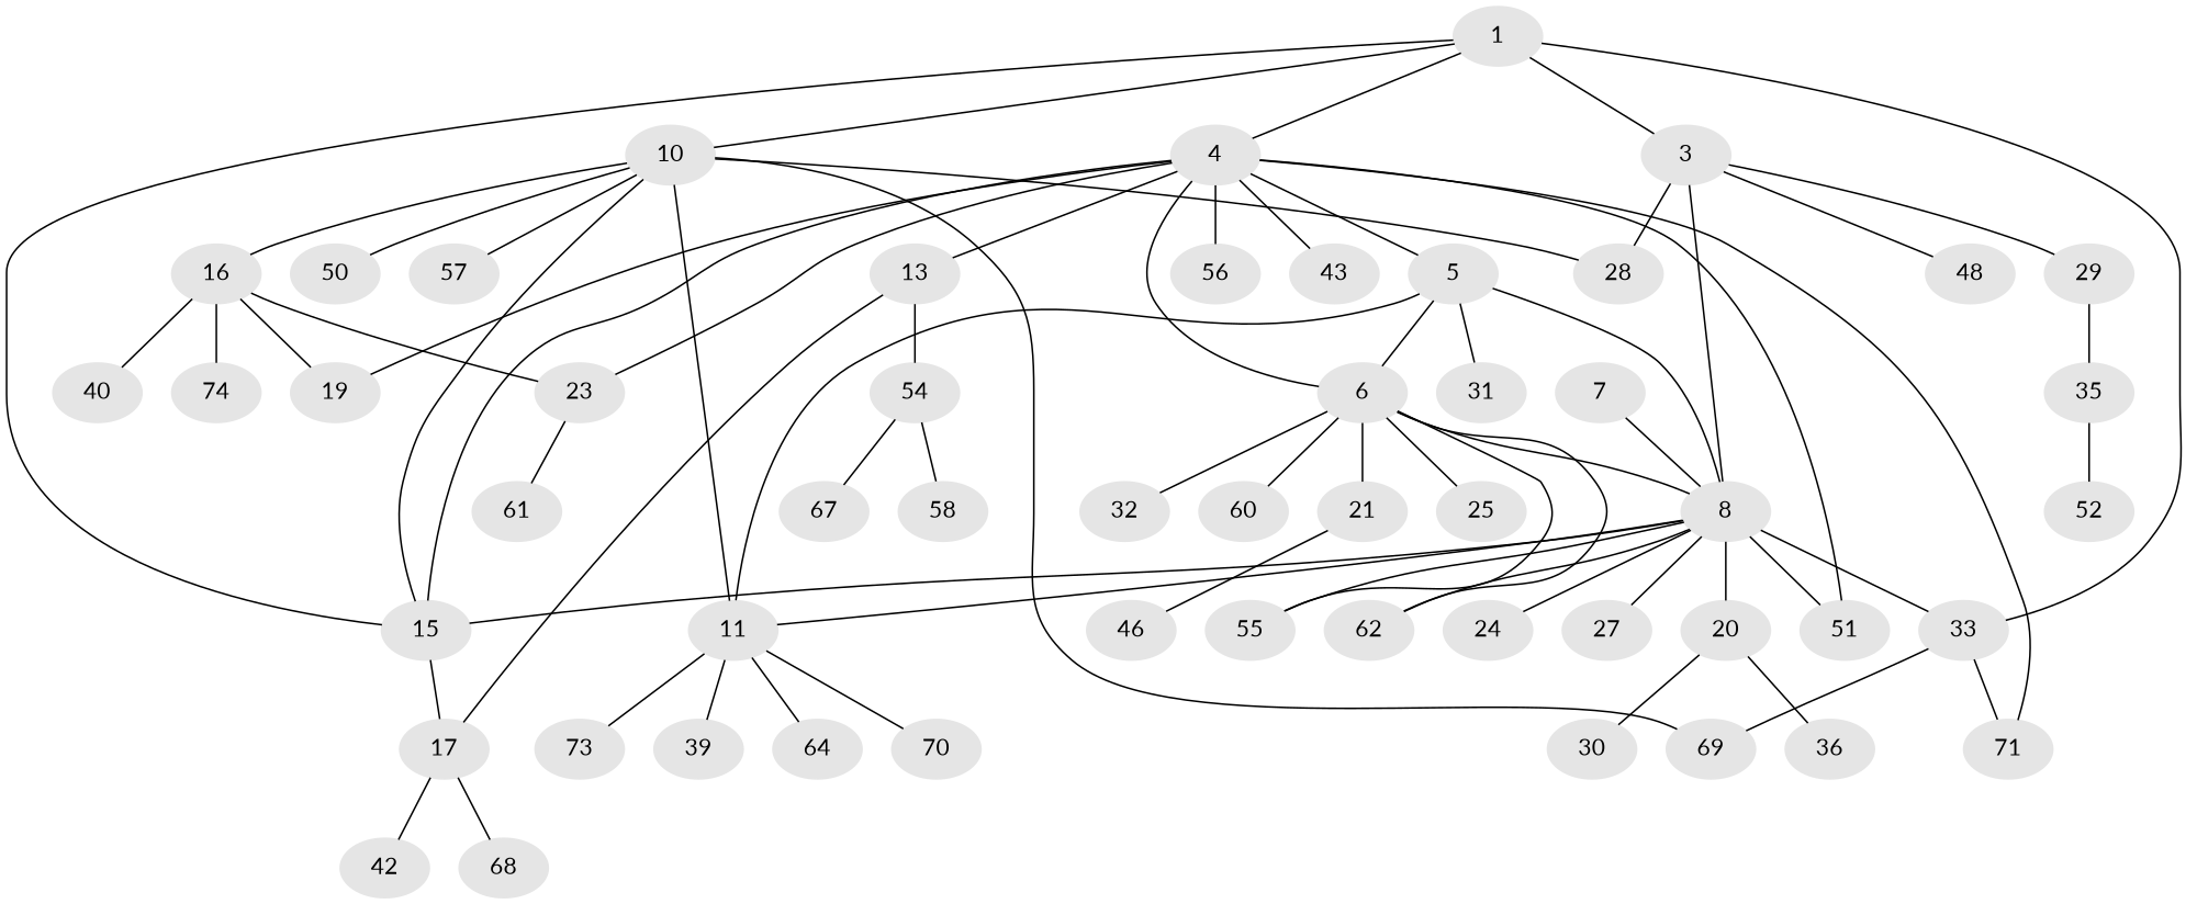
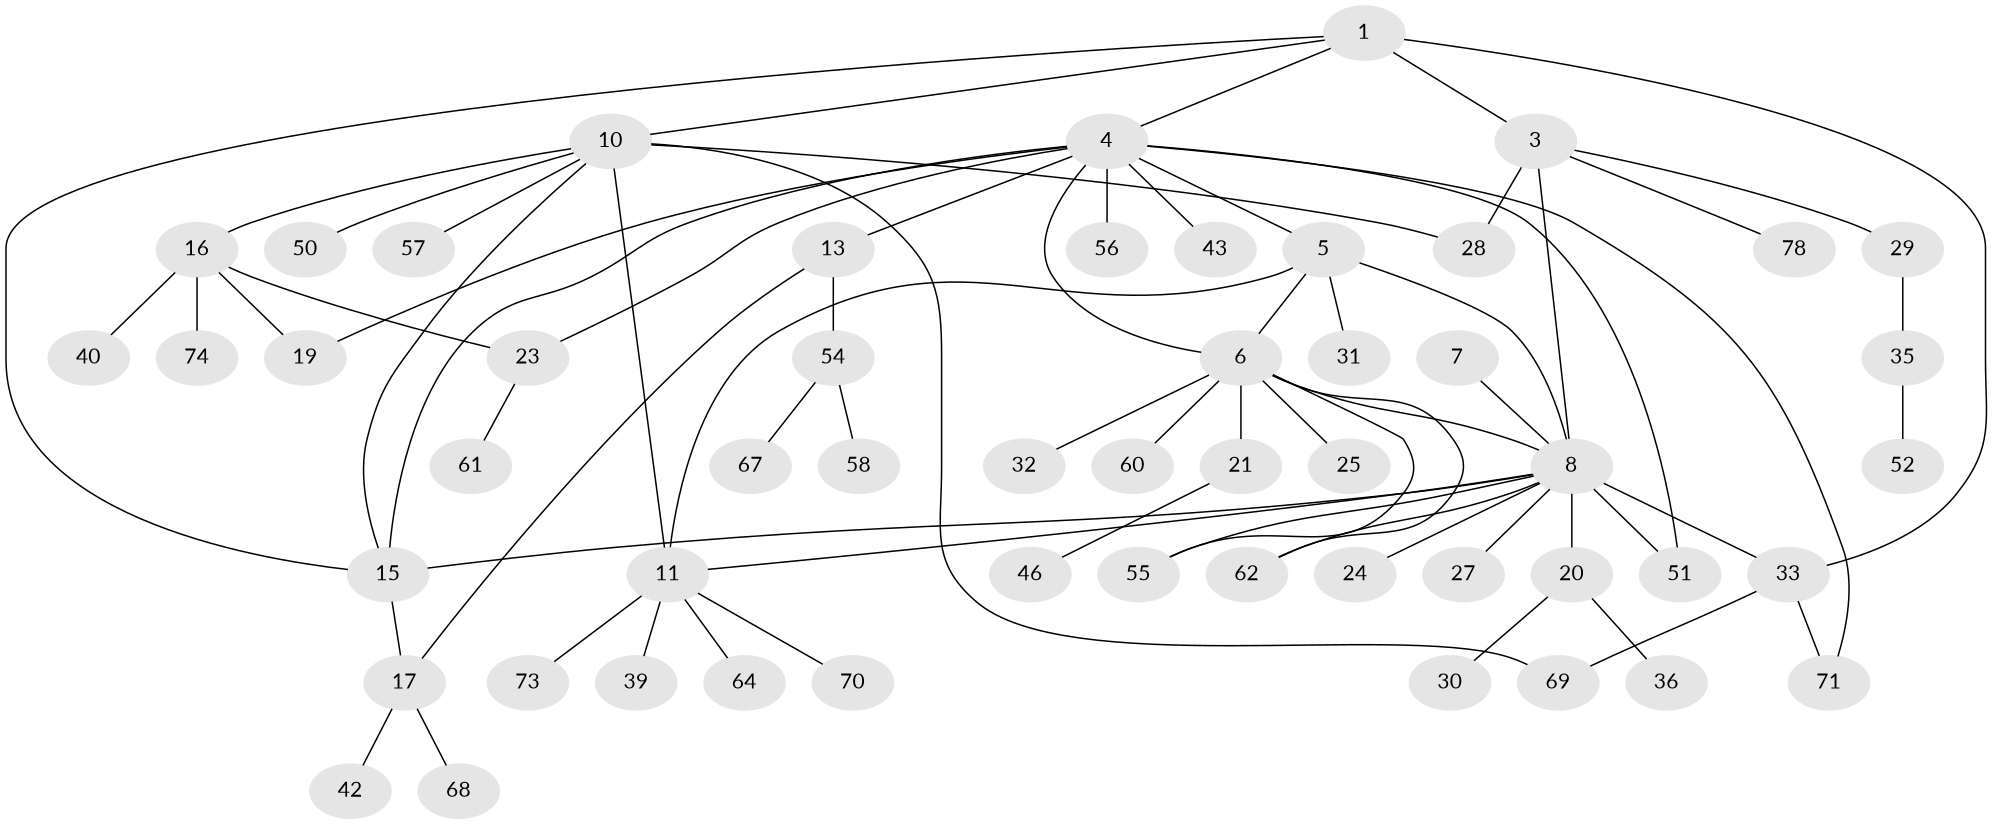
  graph {
    fontname=Lato
    node [color=gray90 fontname=Lato style=filled]
    edge [fontname=Lato]
    1 [super="+2"]
    3 [super="+47"]
    4 [super="+14"]
    10 [super="+12"]
    15 [super="+38"]
    33 [super="+65"]
    8 [super="+9"]
    28 [super="+63"]
    29
-   48
+   48 [label=78]
    5 [super="+18"]
    6 [super="+44"]
    13 [super="+37"]
    19
    23 [super="+53"]
    43
    51
    56
    71
    11 [super="+49"]
    16 [super="+34"]
    50
    57
    69
    17 [super="+26"]
    55
    62
    20 [super="+45"]
    24
    27
    35 [super="+59"]
    31
    21
    25
    32
    60
    54 [super="+72"]
    61
    39
    64
    70
    73
    46
    7
    30
    36
    40 [super="+66"]
    74
    58
    67
    42
    68
    52
    1 -- 3 [weight=2]
    1 -- 4
    1 -- 10
    1 -- 15
    1 -- 33
    3 -- 8
    3 -- 28
    3 -- 29
    3 -- 48
    4 -- 15
    4 -- 5
    4 -- 6
    4 -- 13
    4 -- 19
    4 -- 23
    4 -- 43
    4 -- 51
    4 -- 56
    4 -- 71
    10 -- 15
    10 -- 28
    10 -- 11 [weight=2]
    10 -- 16
    10 -- 50
    10 -- 57
    10 -- 69
    15 -- 17
    33 -- 71
    33 -- 69
    8 -- 15
    8 -- 33
    8 -- 51
    8 -- 11 [weight=2]
    8 -- 55
    8 -- 62
    8 -- 20
    8 -- 24
    8 -- 27
    29 -- 35
    5 -- 8
    5 -- 6
    5 -- 11
    5 -- 31
    6 -- 8
    6 -- 55
    6 -- 62
    6 -- 21
    6 -- 25
    6 -- 32
    6 -- 60
    13 -- 17
    13 -- 54
    23 -- 61
    11 -- 39
    11 -- 64
    11 -- 70
    11 -- 73
    16 -- 19
    16 -- 23
    16 -- 40
    16 -- 74
    17 -- 42
    17 -- 68
    20 -- 30
    20 -- 36
    35 -- 52
    21 -- 46
    54 -- 58
    54 -- 67
    7 -- 8 [weight=2]
  }
